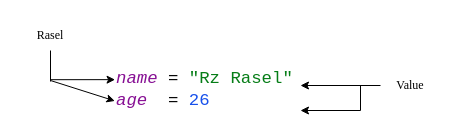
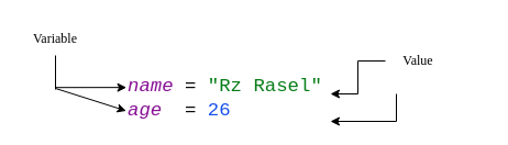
  <mxCell id="0" />
  <mxCell id="1" parent="0" />
  <mxCell id="2" value="&lt;b style=&quot;font-weight: normal&quot; id=&quot;docs-internal-guid-f30ee5c5-7fff-1c72-a1e1-69f34a020f00&quot;&gt;&lt;p dir=&quot;ltr&quot; style=&quot;line-height: 1.38 ; text-align: justify ; margin-top: 0pt ; margin-bottom: 0pt&quot;&gt;&lt;span style=&quot;font-size: 13pt ; font-family: &amp;#34;courier new&amp;#34; ; color: rgb(135 , 16 , 148) ; background-color: rgb(255 , 255 , 255) ; font-weight: 400 ; font-style: italic ; font-variant: normal ; text-decoration: none ; vertical-align: baseline&quot;&gt;name&amp;nbsp;&lt;/span&gt;&lt;span style=&quot;font-size: 13pt ; font-family: &amp;#34;courier new&amp;#34; ; color: rgb(8 , 8 , 8) ; background-color: rgb(255 , 255 , 255) ; font-weight: 400 ; font-style: normal ; font-variant: normal ; text-decoration: none ; vertical-align: baseline&quot;&gt;= &lt;/span&gt;&lt;span style=&quot;font-size: 13pt ; font-family: &amp;#34;courier new&amp;#34; ; color: rgb(6 , 125 , 23) ; background-color: rgb(255 , 255 , 255) ; font-weight: 400 ; font-style: normal ; font-variant: normal ; text-decoration: none ; vertical-align: baseline&quot;&gt;&quot;Rz Rasel&quot;&lt;/span&gt;&lt;/p&gt;&lt;span style=&quot;font-size: 13pt ; font-family: &amp;#34;courier new&amp;#34; ; color: rgb(135 , 16 , 148) ; background-color: rgb(255 , 255 , 255) ; font-weight: 400 ; font-style: italic ; font-variant: normal ; text-decoration: none ; vertical-align: baseline&quot;&gt;age&amp;nbsp;&amp;nbsp;&lt;/span&gt;&lt;span style=&quot;font-size: 13pt ; font-family: &amp;#34;courier new&amp;#34; ; color: rgb(8 , 8 , 8) ; background-color: rgb(255 , 255 , 255) ; font-weight: 400 ; font-style: normal ; font-variant: normal ; text-decoration: none ; vertical-align: baseline&quot;&gt;= &lt;/span&gt;&lt;span style=&quot;font-size: 13pt ; font-family: &amp;#34;courier new&amp;#34; ; color: rgb(23 , 80 , 235) ; background-color: rgb(255 , 255 , 255) ; font-weight: 400 ; font-style: normal ; font-variant: normal ; text-decoration: none ; vertical-align: baseline&quot;&gt;26&lt;/span&gt;&lt;/b&gt;" style="text;whiteSpace=wrap;html=1;" parent="1" vertex="1"><mxGeometry x="114" y="60" width="186" height="50" as="geometry" /></mxCell>
  <mxCell id="3" style="edgeStyle=orthogonalEdgeStyle;rounded=0;orthogonalLoop=1;jettySize=auto;html=1;exitX=0.5;exitY=1;exitDx=0;exitDy=0;entryX=0.003;entryY=0.383;entryDx=0;entryDy=0;fontFamily=Verdana;entryPerimeter=0;" parent="1" source="4" target="2" edge="1"><mxGeometry relative="1" as="geometry" /></mxCell>
- <mxCell id="4" value="Rasel" style="text;html=1;strokeColor=none;fillColor=none;align=center;verticalAlign=middle;whiteSpace=wrap;rounded=0;fontFamily=Verdana;" parent="1" vertex="1"><mxGeometry x="20" y="20" width="60" height="30" as="geometry" /></mxCell>
+ <mxCell id="4" value="Variable" style="text;html=1;strokeColor=none;fillColor=none;align=center;verticalAlign=middle;whiteSpace=wrap;rounded=0;fontFamily=Verdana;" parent="1" vertex="1"><mxGeometry x="20" y="20" width="60" height="30" as="geometry" /></mxCell>
  <mxCell id="5" value="" style="endArrow=classic;html=1;rounded=0;fontFamily=Verdana;entryX=0.002;entryY=0.809;entryDx=0;entryDy=0;entryPerimeter=0;" parent="1" target="2" edge="1"><mxGeometry width="50" height="50" relative="1" as="geometry"><mxPoint x="50" y="80" as="sourcePoint" /><mxPoint x="70" y="110" as="targetPoint" /></mxGeometry></mxCell>
  <mxCell id="6" value="" style="endArrow=none;html=1;rounded=0;fontFamily=Verdana;" parent="1" edge="1"><mxGeometry width="50" height="50" relative="1" as="geometry"><mxPoint x="50" y="81" as="sourcePoint" /><mxPoint x="50" y="71" as="targetPoint" /></mxGeometry></mxCell>
  <mxCell id="7" value="" style="edgeStyle=orthogonalEdgeStyle;rounded=0;orthogonalLoop=1;jettySize=auto;html=1;" edge="1" parent="1" source="8" target="2"><mxGeometry relative="1" as="geometry" /></mxCell>
- <mxCell id="8" value="Value" style="text;html=1;strokeColor=none;fillColor=none;align=center;verticalAlign=middle;whiteSpace=wrap;rounded=0;fontFamily=Verdana;" vertex="1" parent="1"><mxGeometry x="380" y="70" width="60" height="30" as="geometry" /></mxCell>
+ <mxCell id="8" value="Value" style="text;html=1;strokeColor=none;fillColor=none;align=center;verticalAlign=middle;whiteSpace=wrap;rounded=0;fontFamily=Verdana;" vertex="1" parent="1"><mxGeometry x="350" y="40" width="60" height="30" as="geometry" /></mxCell>
  <mxCell id="9" value="" style="endArrow=classic;html=1;rounded=0;edgeStyle=orthogonalEdgeStyle;" edge="1" parent="1" target="2"><mxGeometry width="50" height="50" relative="1" as="geometry"><mxPoint x="360" y="85" as="sourcePoint" /><mxPoint x="310" y="140" as="targetPoint" /><Array as="points"><mxPoint x="360" y="110" /></Array></mxGeometry></mxCell>
